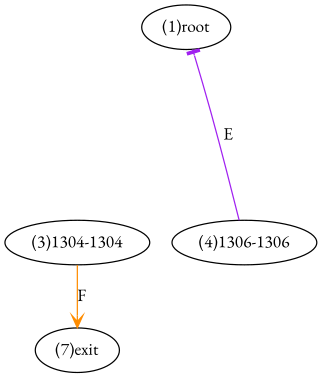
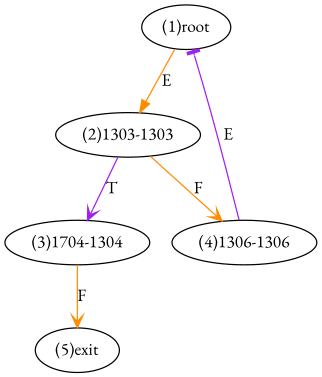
  digraph {
    fontname="EB Garamond"
    node [fontname="EB Garamond"]
    edge [arrowhead=vee color=darkorange fontname="EB Garamond"]
    n1 [label="(1)root"]
-   n3 [label="(3)1304-1304"]
+   n2 [label="(2)1303-1303"]
+   n3 [label="(3)1704-1304"]
    n4 [label="(4)1306-1306"]
-   n5 [label="(7)exit"]
+   n5 [label="(5)exit"]
+   n1 -> n2 [arrowhead=normal label=E]
+   n2 -> n3 [color=purple label=T]
+   n2 -> n4 [label=F]
    n3 -> n5 [label=F]
    n4 -> n1 [arrowhead=tee color=purple label=E]
  }
